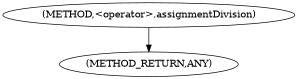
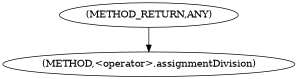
  digraph {
    n1 [label=<(METHOD,&lt;operator&gt;.assignmentDivision)>]
    n2 [label=<(METHOD_RETURN,ANY)>]
-   n1 -> n2
+   n2 -> n1
  }
